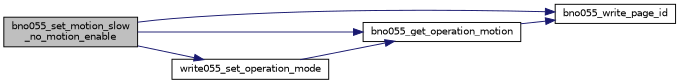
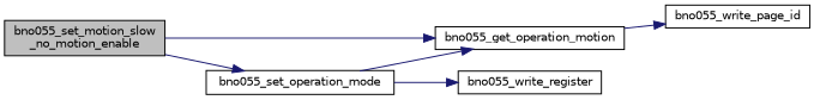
  digraph {
    rankdir=LR
    node [color=black fillcolor=white fontname=Helvetica fontsize=10 shape=record style=filled]
    edge [color=midnightblue fontname=Helvetica fontsize=10 labelfontname=Helvetica labelfontsize=10 style=solid]
    n1 [fillcolor=grey75 fontcolor=black height=0.2 label="bno055_set_motion_slow\l_no_motion_enable" width=0.4]
    n2 [height=0.2 label=bno055_get_operation_motion width=0.4]
    n3 [height=0.2 label=bno055_write_page_id width=0.4]
-   n4 [height=0.2 label=write055_set_operation_mode width=0.4]
+   n4 [height=0.2 label=bno055_set_operation_mode width=0.4]
+   n5 [height=0.2 label=bno055_write_register width=0.4]
    n1 -> n2
-   n1 -> n3
    n1 -> n4
    n2 -> n3
    n4 -> n2
+   n4 -> n5
  }
